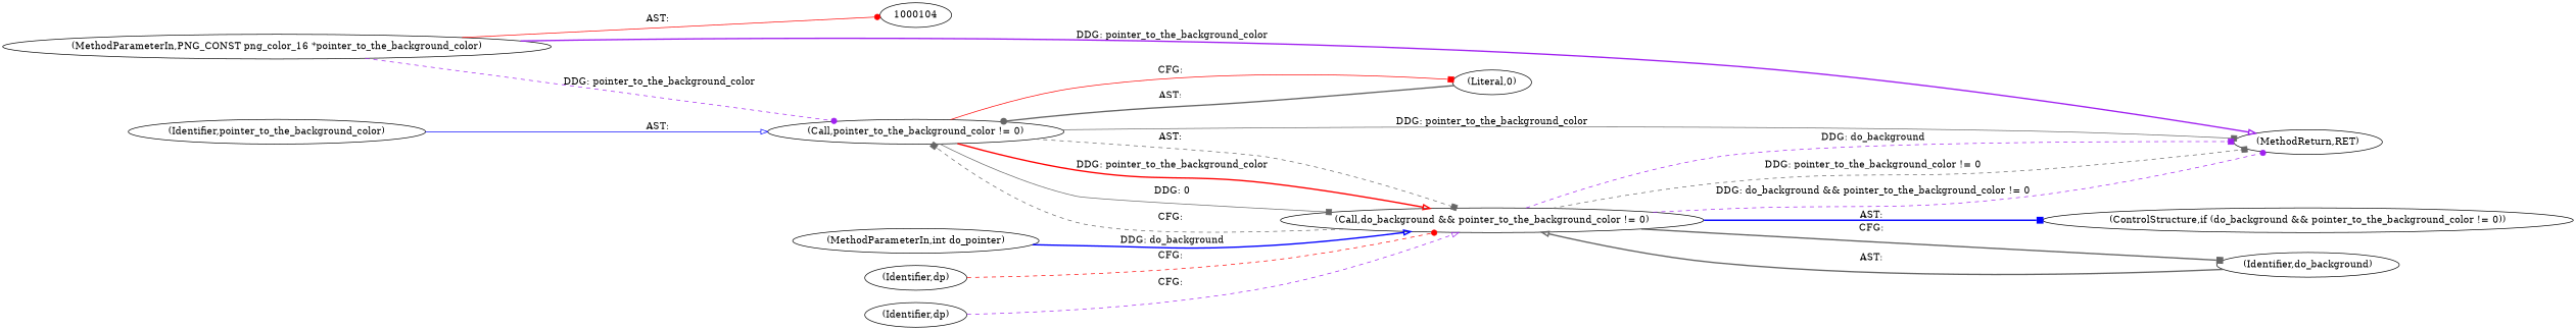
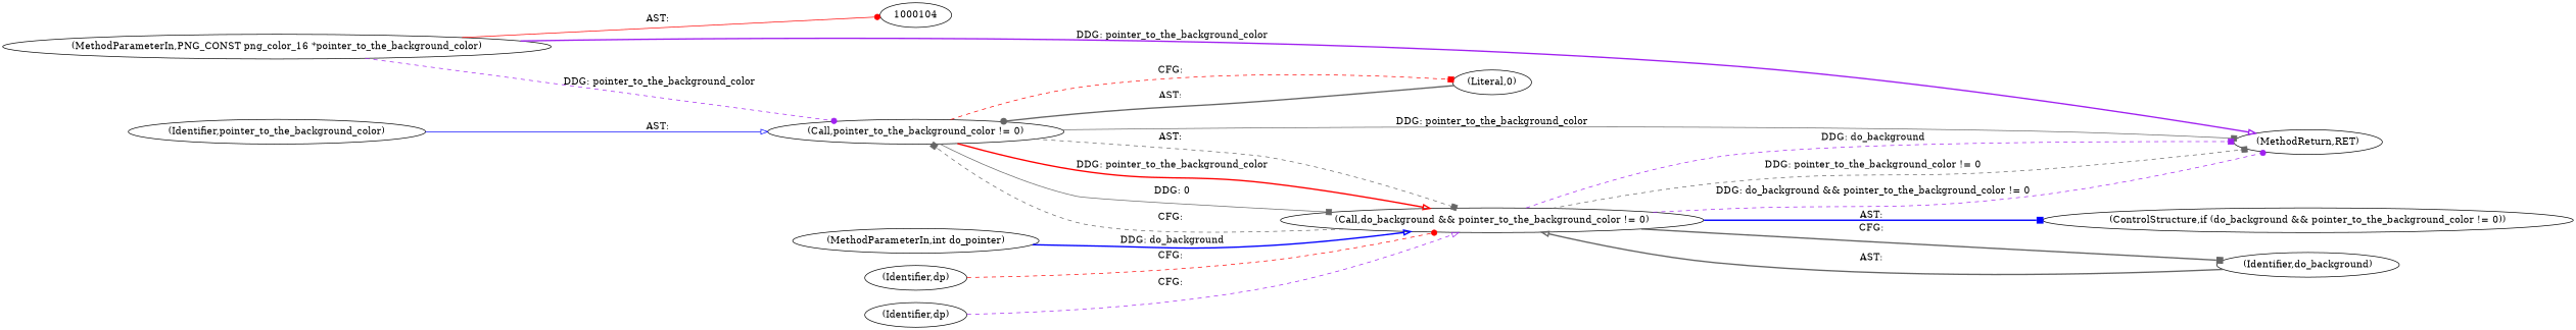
  digraph {
    rankdir=LR
    edge [arrowhead=box color=gray40 style=dashed]
    n1 [label="(Call,pointer_to_the_background_color != 0)"]
    n2 [label="(Call,do_background && pointer_to_the_background_color != 0)"]
    n3 [label="(Literal,0)"]
    n4 [label="(MethodReturn,RET)"]
    n5 [label="(ControlStructure,if (do_background && pointer_to_the_background_color != 0))"]
    n6 [label="(Identifier,do_background)"]
    n7 [label="(MethodParameterIn,PNG_CONST png_color_16 *pointer_to_the_background_color)"]
    1000104
    n9 [label="(MethodParameterIn,int do_pointer)"]
    n10 [label="(Identifier,dp)"]
    n11 [label="(Identifier,pointer_to_the_background_color)"]
    n12 [label="(Identifier,dp)"]
    n1 -> n2 [label="AST: "]
    n1 -> n2 [arrowhead=onormal color=red label="DDG: pointer_to_the_background_color" style=bold]
    n1 -> n2 [label="DDG: 0" style=solid]
-   n1 -> n3 [color=red label="CFG: " style=solid]
+   n1 -> n3 [color=red label="CFG: "]
    n1 -> n4 [label="DDG: pointer_to_the_background_color" style=solid]
    n2 -> n1 [label="CFG: "]
    n2 -> n4 [color=purple label="DDG: do_background"]
    n2 -> n4 [label="DDG: pointer_to_the_background_color != 0"]
    n2 -> n4 [arrowhead=dot color=purple label="DDG: do_background && pointer_to_the_background_color != 0"]
    n2 -> n5 [color=blue label="AST: " style=bold]
    n2 -> n6 [label="CFG: " style=bold]
    n3 -> n1 [arrowhead=dot label="AST: " style=bold]
    n6 -> n2 [arrowhead=onormal label="AST: " style=bold]
    n7 -> n1 [arrowhead=dot color=purple label="DDG: pointer_to_the_background_color"]
    n7 -> n4 [arrowhead=onormal color=purple label="DDG: pointer_to_the_background_color" style=bold]
    n7 -> 1000104 [arrowhead=dot color=red label="AST: " style=solid]
    n9 -> n2 [arrowhead=onormal color=blue label="DDG: do_background" style=bold]
    n10 -> n2 [arrowhead=dot color=red label="CFG: "]
    n11 -> n1 [arrowhead=onormal color=blue label="AST: " style=solid]
    n12 -> n2 [arrowhead=onormal color=purple label="CFG: "]
  }
